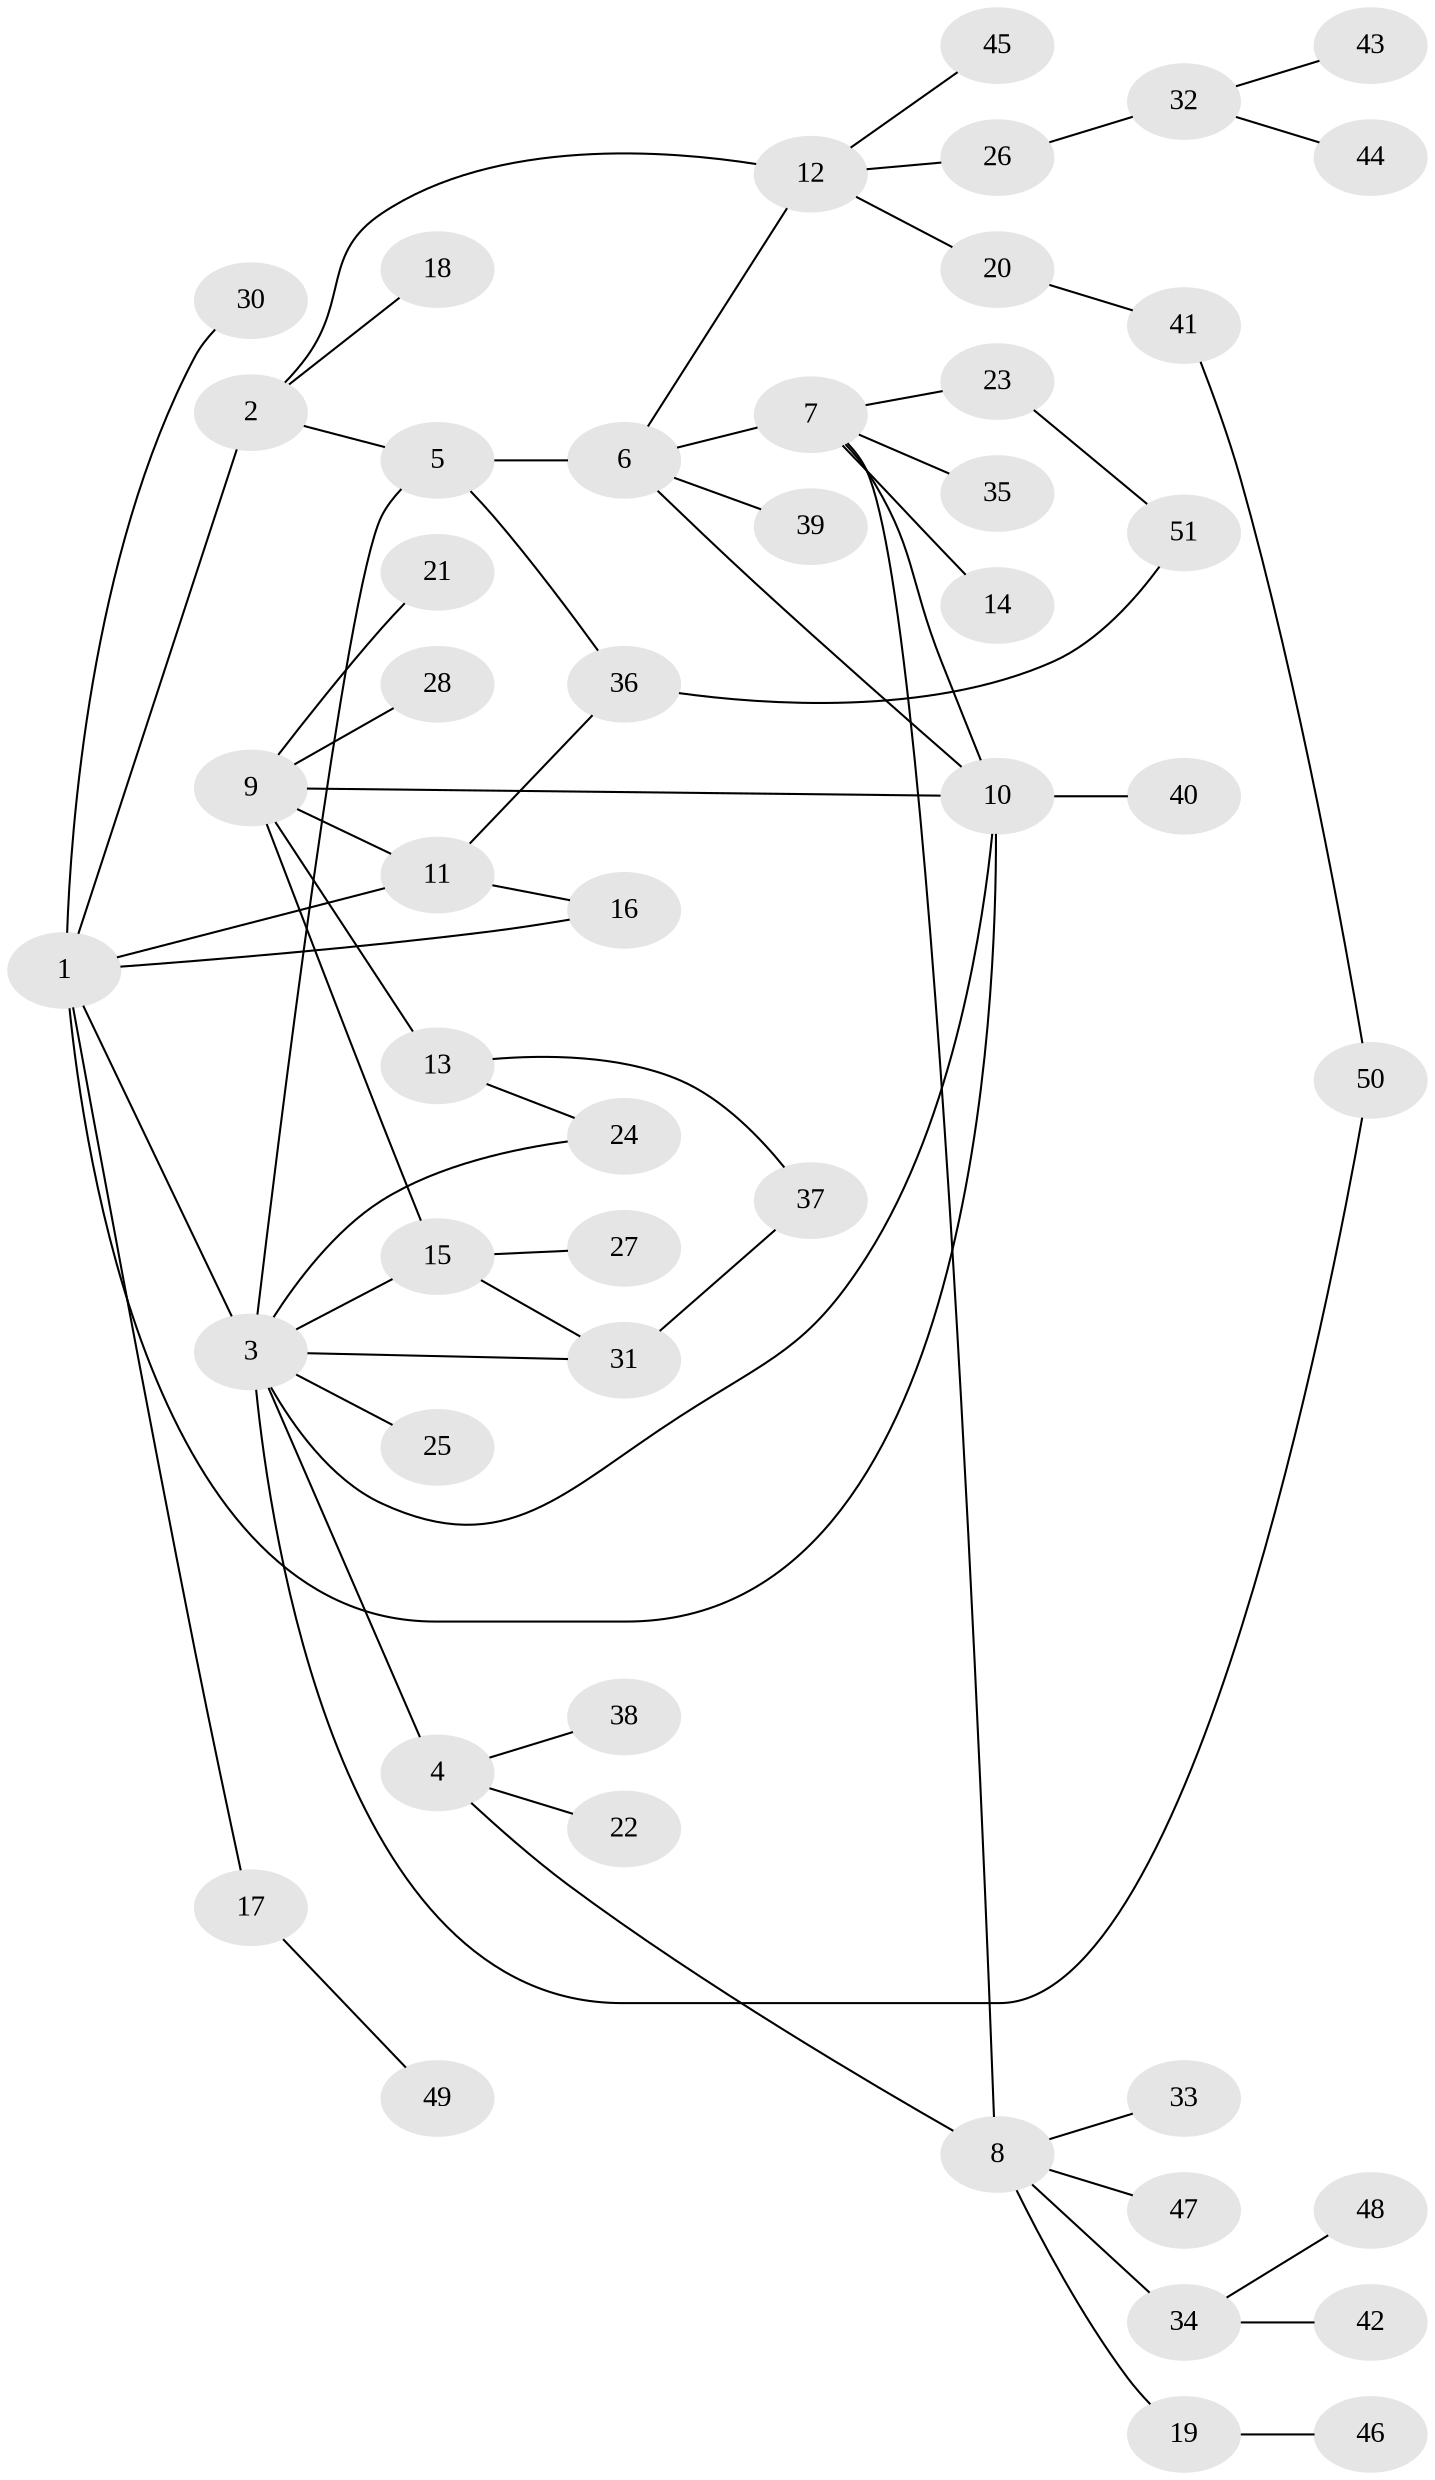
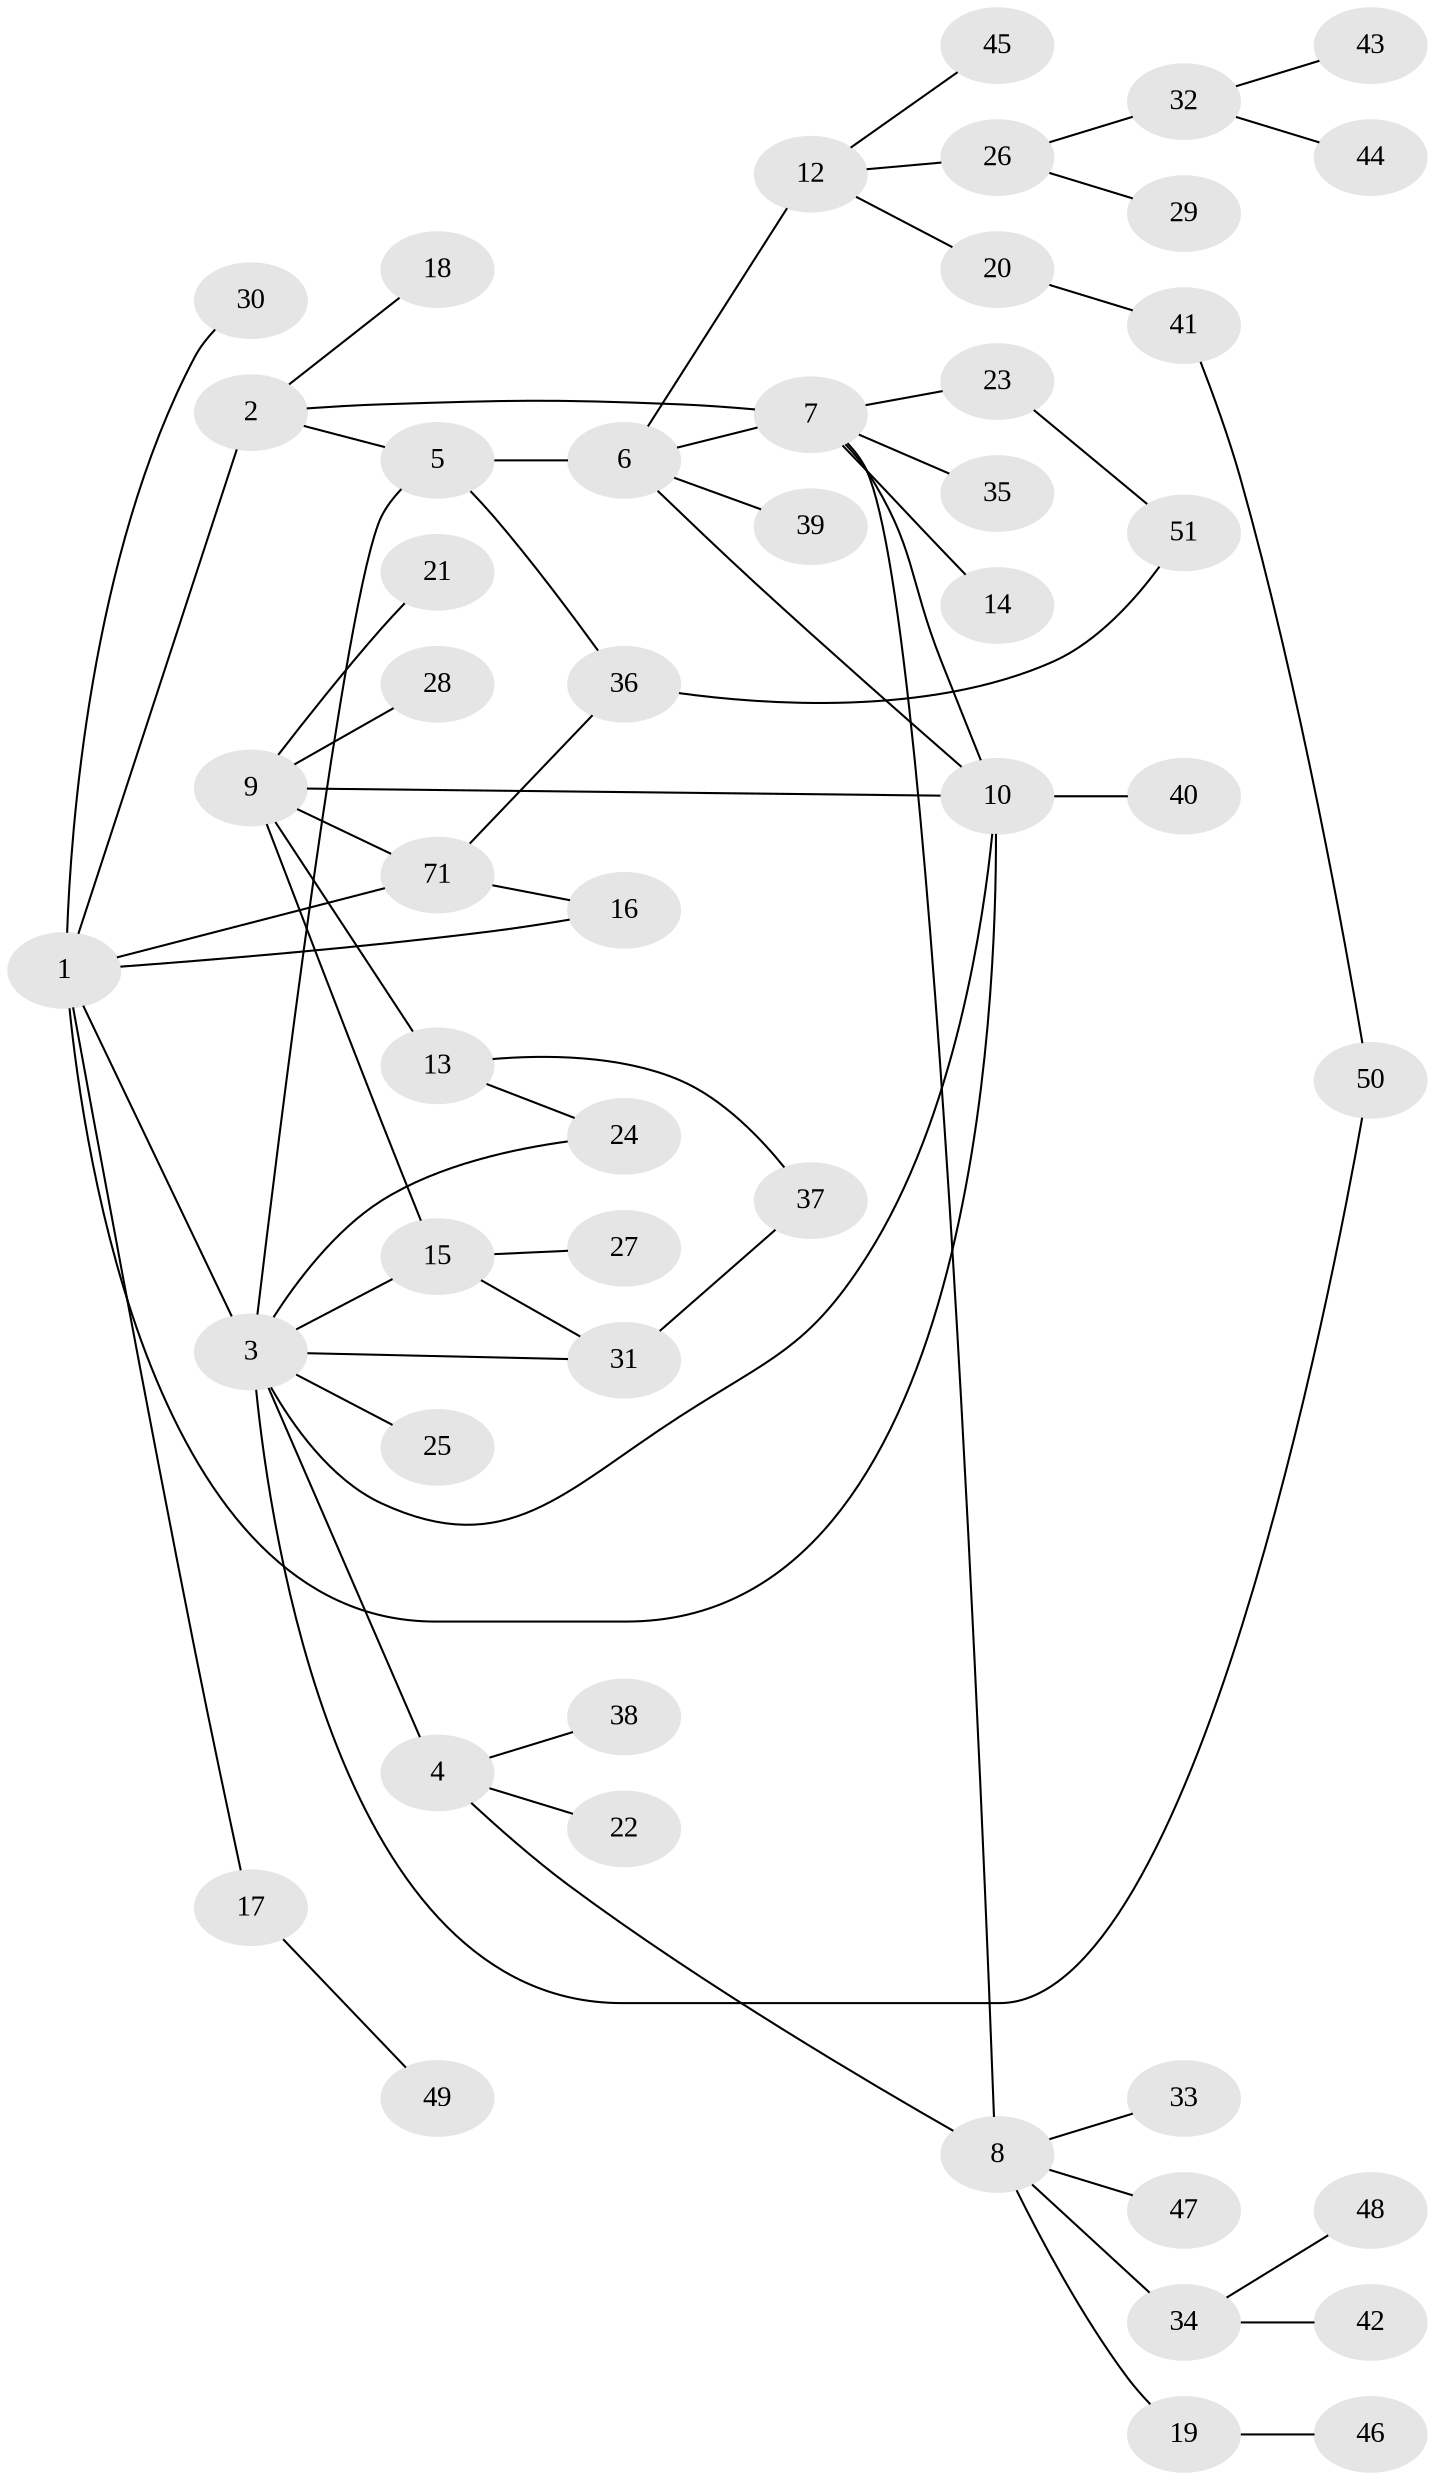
  graph {
    fontname="Liberation Serif"
    rankdir=LR
    node [color=gray90 fontname="Liberation Serif" style=filled]
    edge [fontname="Liberation Serif"]
    1
    2
    3
    10
-   11
+   11 [label=71]
    16
    17
    30
    5
    7
    18
    4
    15
    24
    25
    50
    31
    40
    36
    49
    6
    8
    14
    23
    35
    22
    38
    27
    19
    33
    34
    47
    37
    12
    39
    51
    20
    26
    45
    46
    42
    48
    9
    13
    21
    28
    41
+   29
    32
    43
    44
    1 -- 2
    1 -- 3
    1 -- 10
    1 -- 11
    1 -- 16
    1 -- 17
    1 -- 30
    2 -- 5
-   2 -- 12
+   2 -- 7
    2 -- 18
    3 -- 10
    3 -- 5
    3 -- 4
    3 -- 15
    3 -- 24
    3 -- 25
    3 -- 50
    3 -- 31
    10 -- 40
    11 -- 16
    11 -- 36
    17 -- 49
    5 -- 36
    5 -- 6
    7 -- 10
    7 -- 8
    7 -- 14
    7 -- 23
    7 -- 35
    4 -- 8
    4 -- 22
    4 -- 38
    15 -- 31
    15 -- 27
    31 -- 37
    36 -- 51
    6 -- 10
    6 -- 7
    6 -- 12
    6 -- 39
    8 -- 19
    8 -- 33
    8 -- 34
    8 -- 47
    23 -- 51
    19 -- 46
    34 -- 42
    34 -- 48
    12 -- 20
    12 -- 26
    12 -- 45
    20 -- 41
+   26 -- 29
    26 -- 32
    9 -- 10
    9 -- 11
    9 -- 15
    9 -- 13
    9 -- 21
    9 -- 28
    13 -- 24
    13 -- 37
    41 -- 50
    32 -- 43
    32 -- 44
  }
